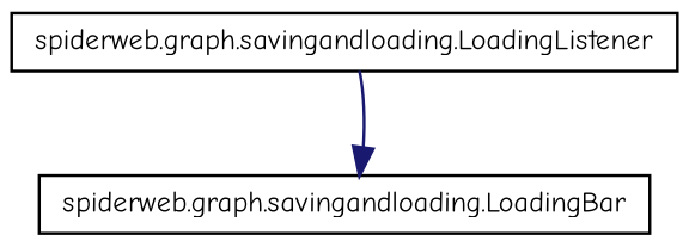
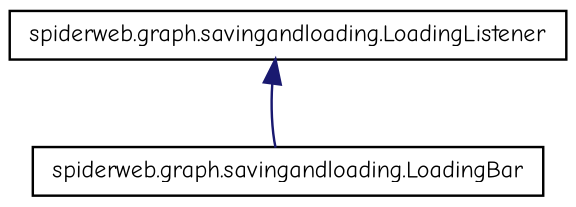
  digraph {
    rankdir=TB
    fontname="Comic Neue"
    node [color=black fillcolor=white fontname="Comic Neue" fontsize=10 shape=record style=filled]
    n1 [height=0.2 label="spiderweb.graph.savingandloading.LoadingListener" width=0.4]
    n2 [height=0.2 label="spiderweb.graph.savingandloading.LoadingBar" width=0.4]
-   n2 -> n1 [color=midnightblue dir=back fontname="Comic Neue" fontsize=10 labelfontname=Helvetica labelfontsize=10 style=solid]
+   n1 -> n2 [color=midnightblue dir=back fontname="Comic Neue" fontsize=10 labelfontname=Helvetica labelfontsize=10 style=solid]
  }
